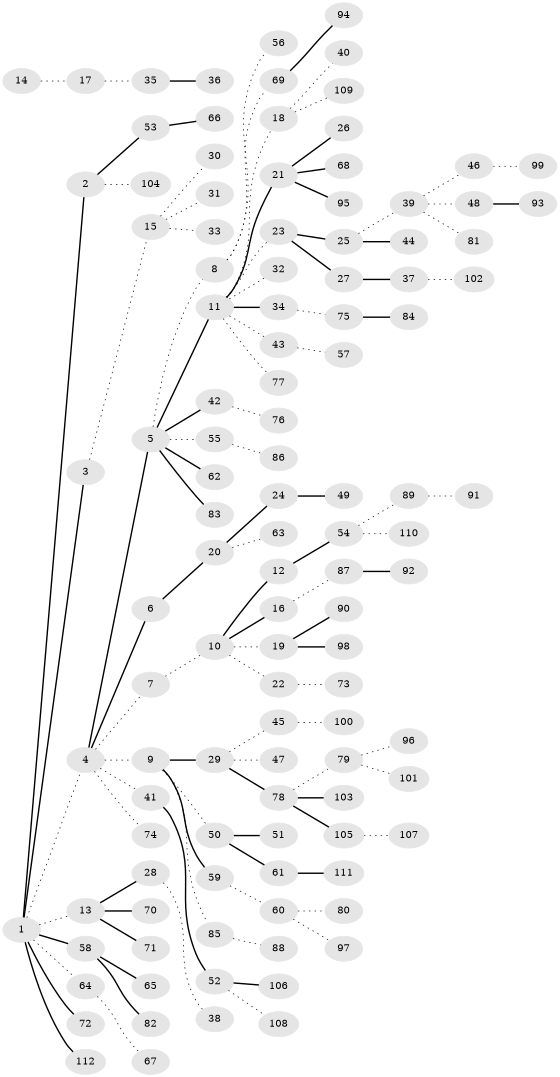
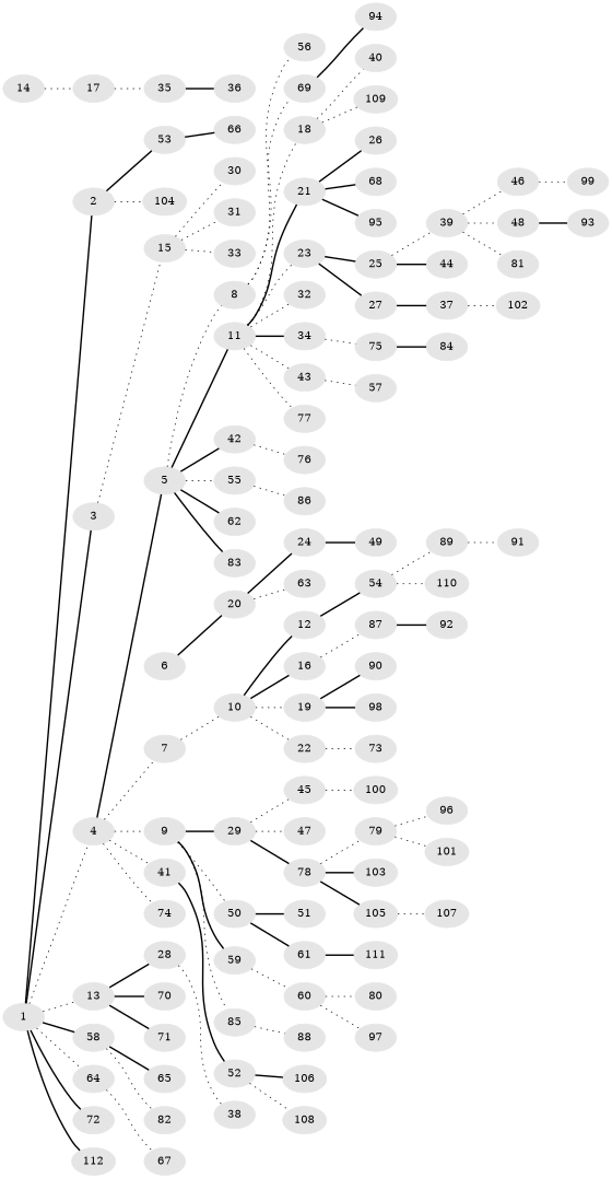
  graph {
    rankdir=LR
    node [color=gray90 style=filled]
    edge [style=dotted]
    1
    2
    3
    4
    13
    58
    64
    72
    112
    53
    104
    15
    5
    6
    7
    9
    41
    74
    28
    70
    71
    65
    82
    67
    66
    30
    31
    33
    8
    11
    42
    55
    62
    83
    20
    10
    29
    50
    59
    85
    52
    56
    69
    18
    21
    23
    32
    34
    43
    77
    76
    86
    14
    17
    24
    63
    12
    16
    19
    22
    94
    45
    47
    78
    51
    61
    60
    88
    54
    87
    90
    98
    73
    40
    109
    26
    68
    95
    25
    27
    75
    57
    89
    110
    38
    35
    92
    36
    49
    39
    44
    37
    46
    48
    81
    102
    100
    79
    103
    105
    84
    99
    93
    106
    108
    111
    91
    80
    97
    96
    101
    107
    1 -- 2 [style=bold]
    1 -- 3 [style=bold]
    1 -- 4
    1 -- 13
    1 -- 58 [style=bold]
    1 -- 64
    1 -- 72 [style=bold]
    1 -- 112 [style=bold]
    2 -- 53 [style=bold]
    2 -- 104
    3 -- 15
    4 -- 5 [style=bold]
-   4 -- 6 [style=bold]
    4 -- 7
    4 -- 9
    4 -- 41
    4 -- 74
    13 -- 28 [style=bold]
    13 -- 70 [style=bold]
    13 -- 71 [style=bold]
    58 -- 65 [style=bold]
-   58 -- 82 [style=bold]
+   58 -- 82
    64 -- 67
    53 -- 66 [style=bold]
    15 -- 30
    15 -- 31
    15 -- 33
    5 -- 8
    5 -- 11 [style=bold]
    5 -- 42 [style=bold]
    5 -- 55
    5 -- 62 [style=bold]
    5 -- 83 [style=bold]
    6 -- 20 [style=bold]
    7 -- 10
    9 -- 29 [style=bold]
    9 -- 50
    9 -- 59 [style=bold]
    9 -- 85
    41 -- 52 [style=bold]
    28 -- 38
    8 -- 56
    8 -- 69
    11 -- 18
    11 -- 21 [style=bold]
    11 -- 23
    11 -- 32
    11 -- 34 [style=bold]
    11 -- 43
    11 -- 77
    42 -- 76
    55 -- 86
    20 -- 24 [style=bold]
    20 -- 63
    10 -- 12 [style=bold]
    10 -- 16 [style=bold]
    10 -- 19
    10 -- 22
    29 -- 45
    29 -- 47
    29 -- 78 [style=bold]
    50 -- 51 [style=bold]
    50 -- 61 [style=bold]
    59 -- 60
    85 -- 88
    52 -- 106 [style=bold]
    52 -- 108
    69 -- 94 [style=bold]
    18 -- 40
    18 -- 109
    21 -- 26 [style=bold]
    21 -- 68 [style=bold]
    21 -- 95 [style=bold]
    23 -- 25 [style=bold]
    23 -- 27 [style=bold]
    34 -- 75
    43 -- 57
    14 -- 17
    17 -- 35
    24 -- 49 [style=bold]
    12 -- 54 [style=bold]
    16 -- 87
    19 -- 90 [style=bold]
    19 -- 98 [style=bold]
    22 -- 73
    45 -- 100
    78 -- 79
    78 -- 103 [style=bold]
    78 -- 105 [style=bold]
    61 -- 111 [style=bold]
    60 -- 80
    60 -- 97
    54 -- 89
    54 -- 110
    87 -- 92 [style=bold]
    25 -- 39
    25 -- 44 [style=bold]
    27 -- 37 [style=bold]
    75 -- 84 [style=bold]
    89 -- 91
    35 -- 36 [style=bold]
    39 -- 46
    39 -- 48
    39 -- 81
    37 -- 102
    46 -- 99
    48 -- 93 [style=bold]
    79 -- 96
    79 -- 101
    105 -- 107
  }
